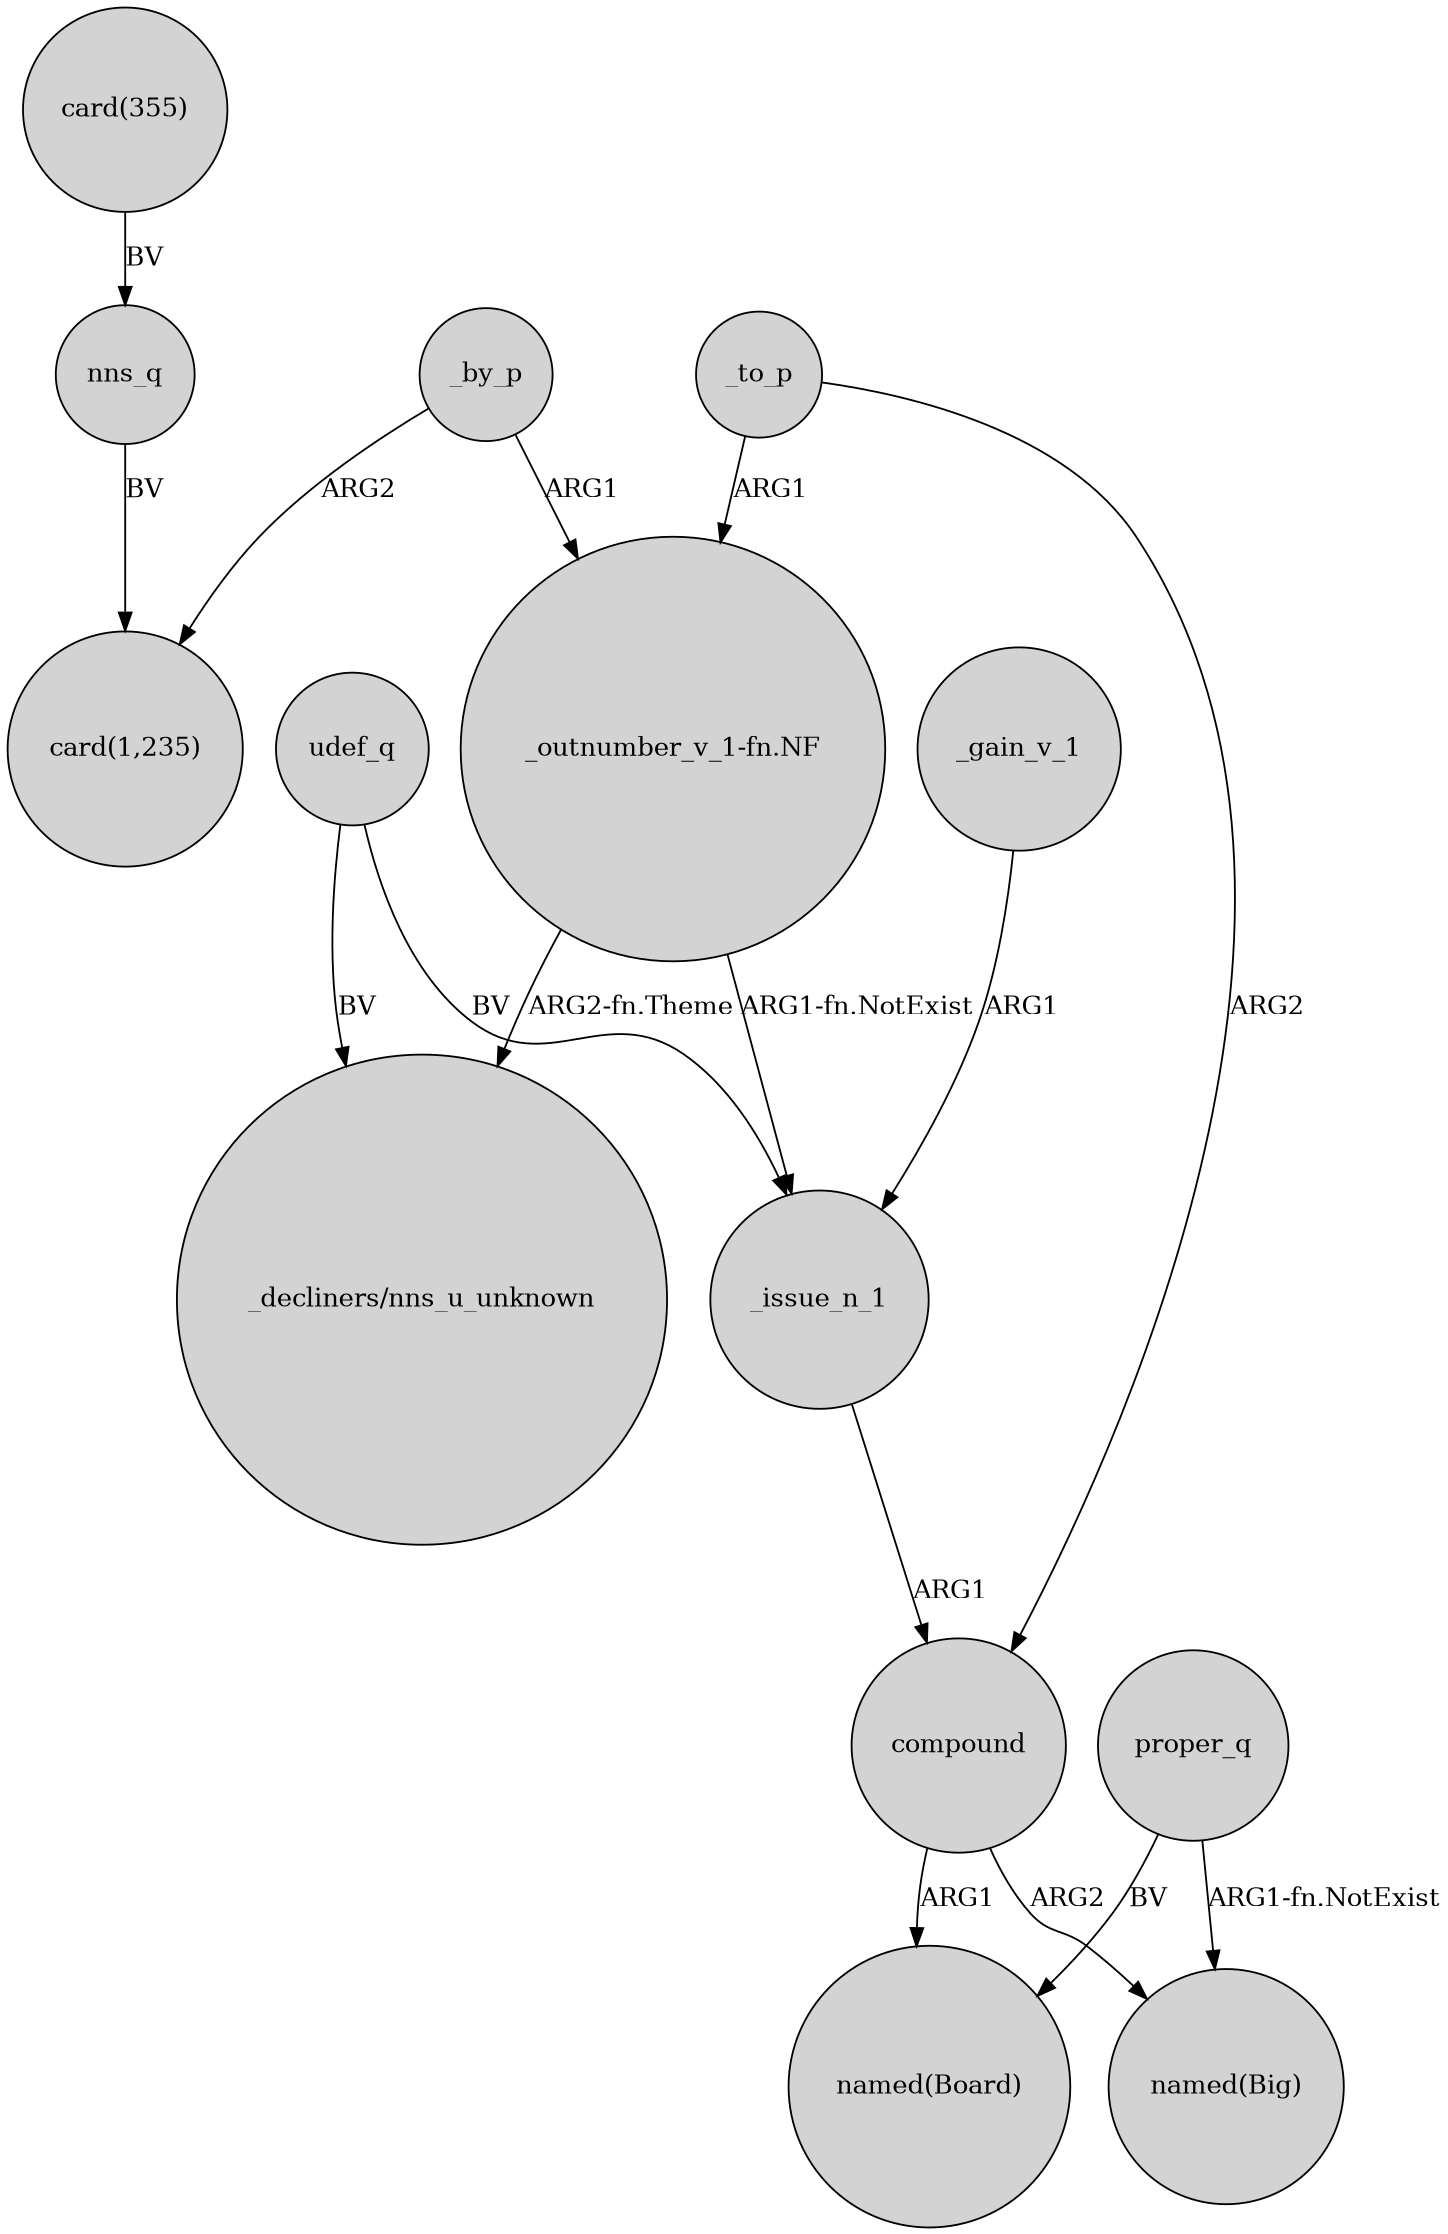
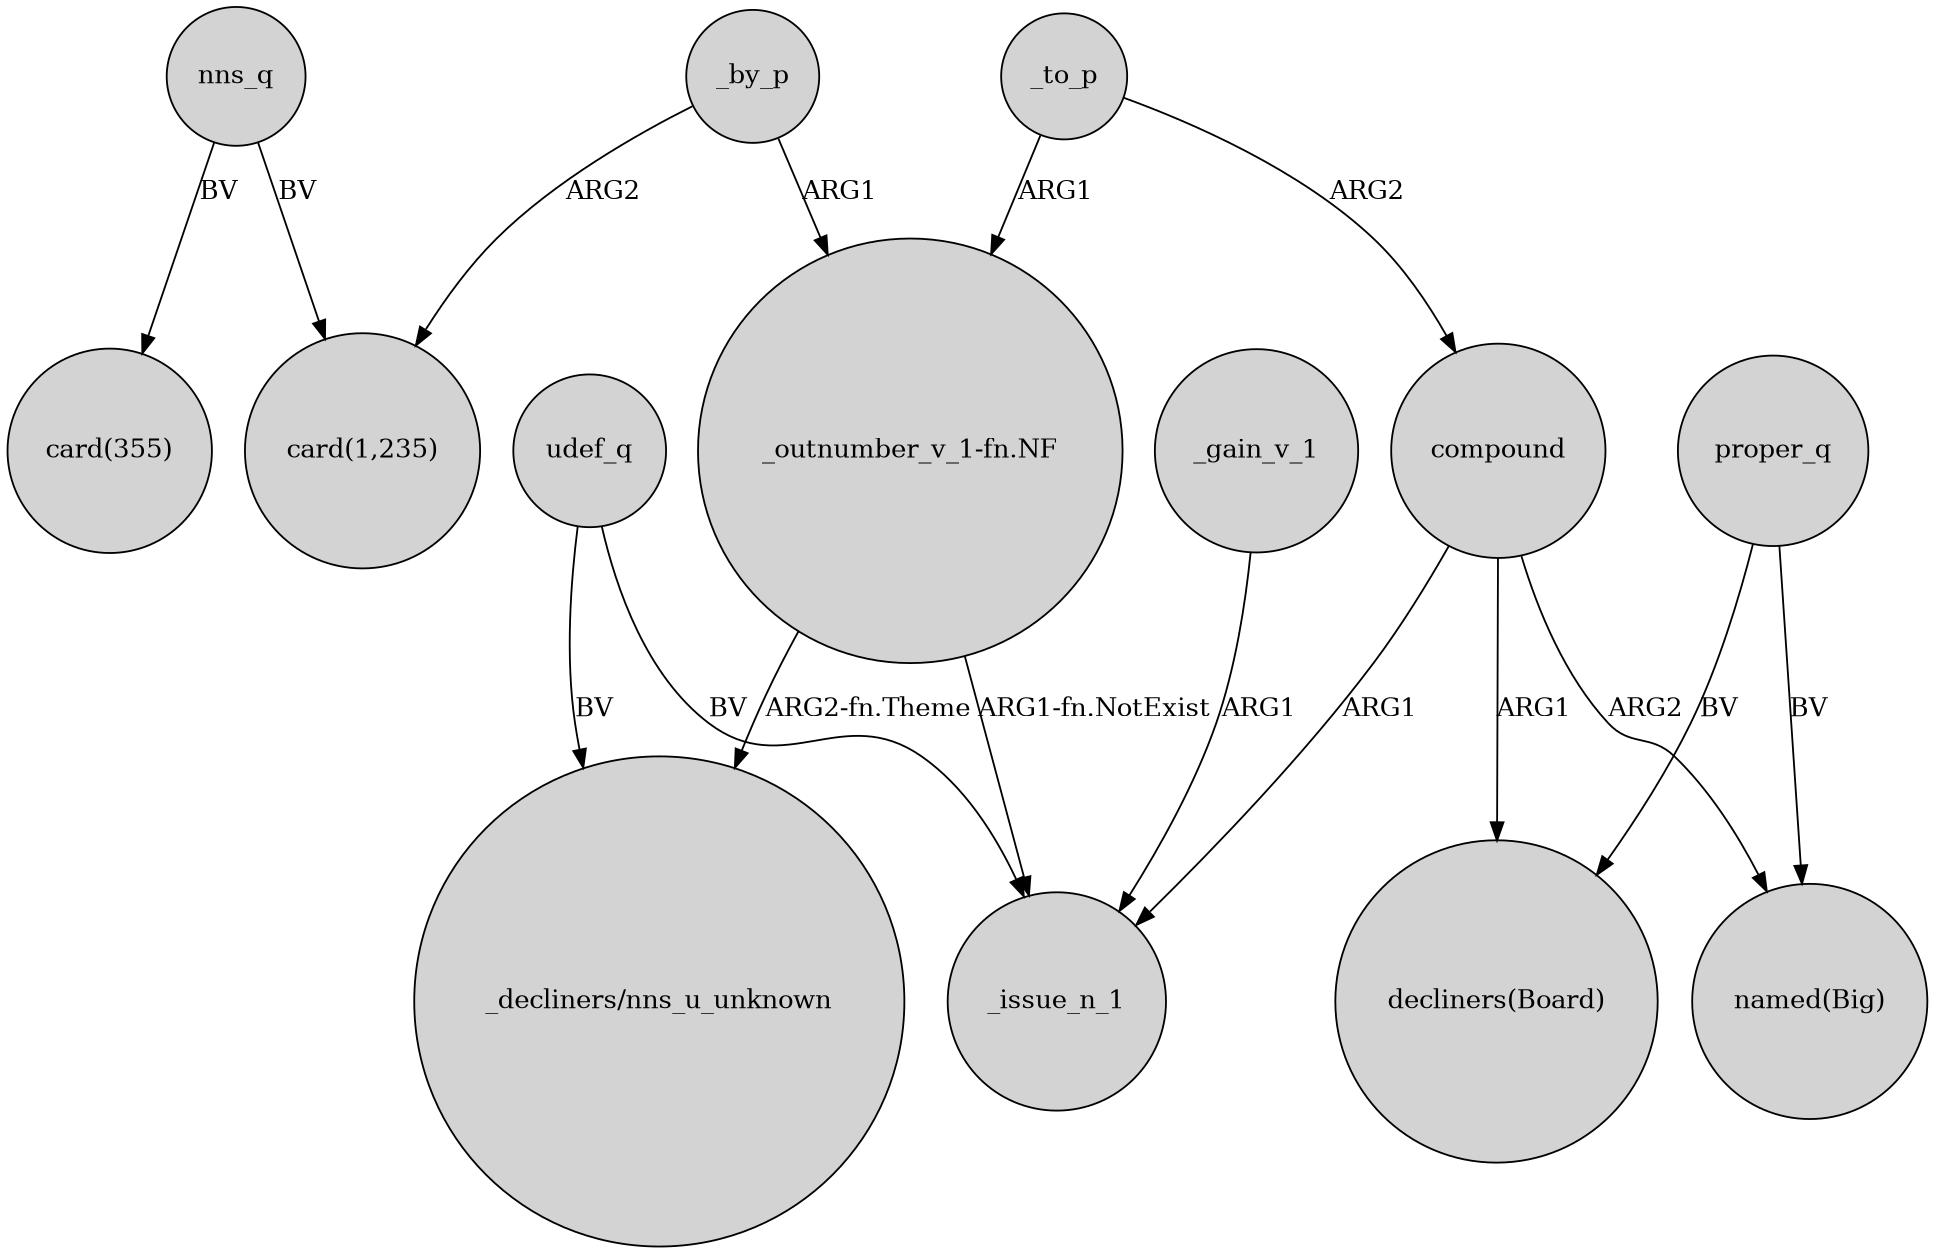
  digraph {
    node [shape=circle style=filled]
    n1 [label=nns_q]
    "card(1,235)"
    "card(355)"
    _gain_v_1
    _issue_n_1
    compound
-   "named(Board)"
+   "named(Board)" [label="decliners(Board)"]
    "named(Big)"
    _by_p
    "_outnumber_v_1-fn.NF"
    "_decliners/nns_u_unknown"
    proper_q
    _to_p
    udef_q
    n1 -> "card(1,235)" [label=BV]
-   "card(355)" -> n1 [label=BV]
+   n1 -> "card(355)" [label=BV]
    _gain_v_1 -> _issue_n_1 [label=ARG1]
-   _issue_n_1 -> compound [label=ARG1]
+   compound -> _issue_n_1 [label=ARG1]
    compound -> "named(Board)" [label=ARG1]
    compound -> "named(Big)" [label=ARG2]
    _by_p -> "card(1,235)" [label=ARG2]
    _by_p -> "_outnumber_v_1-fn.NF" [label=ARG1]
    "_outnumber_v_1-fn.NF" -> _issue_n_1 [label="ARG1-fn.NotExist"]
    "_outnumber_v_1-fn.NF" -> "_decliners/nns_u_unknown" [label="ARG2-fn.Theme"]
    proper_q -> "named(Board)" [label=BV]
-   proper_q -> "named(Big)" [label="ARG1-fn.NotExist"]
+   proper_q -> "named(Big)" [label=BV]
    _to_p -> compound [label=ARG2]
    _to_p -> "_outnumber_v_1-fn.NF" [label=ARG1]
    udef_q -> _issue_n_1 [label=BV]
    udef_q -> "_decliners/nns_u_unknown" [label=BV]
  }
